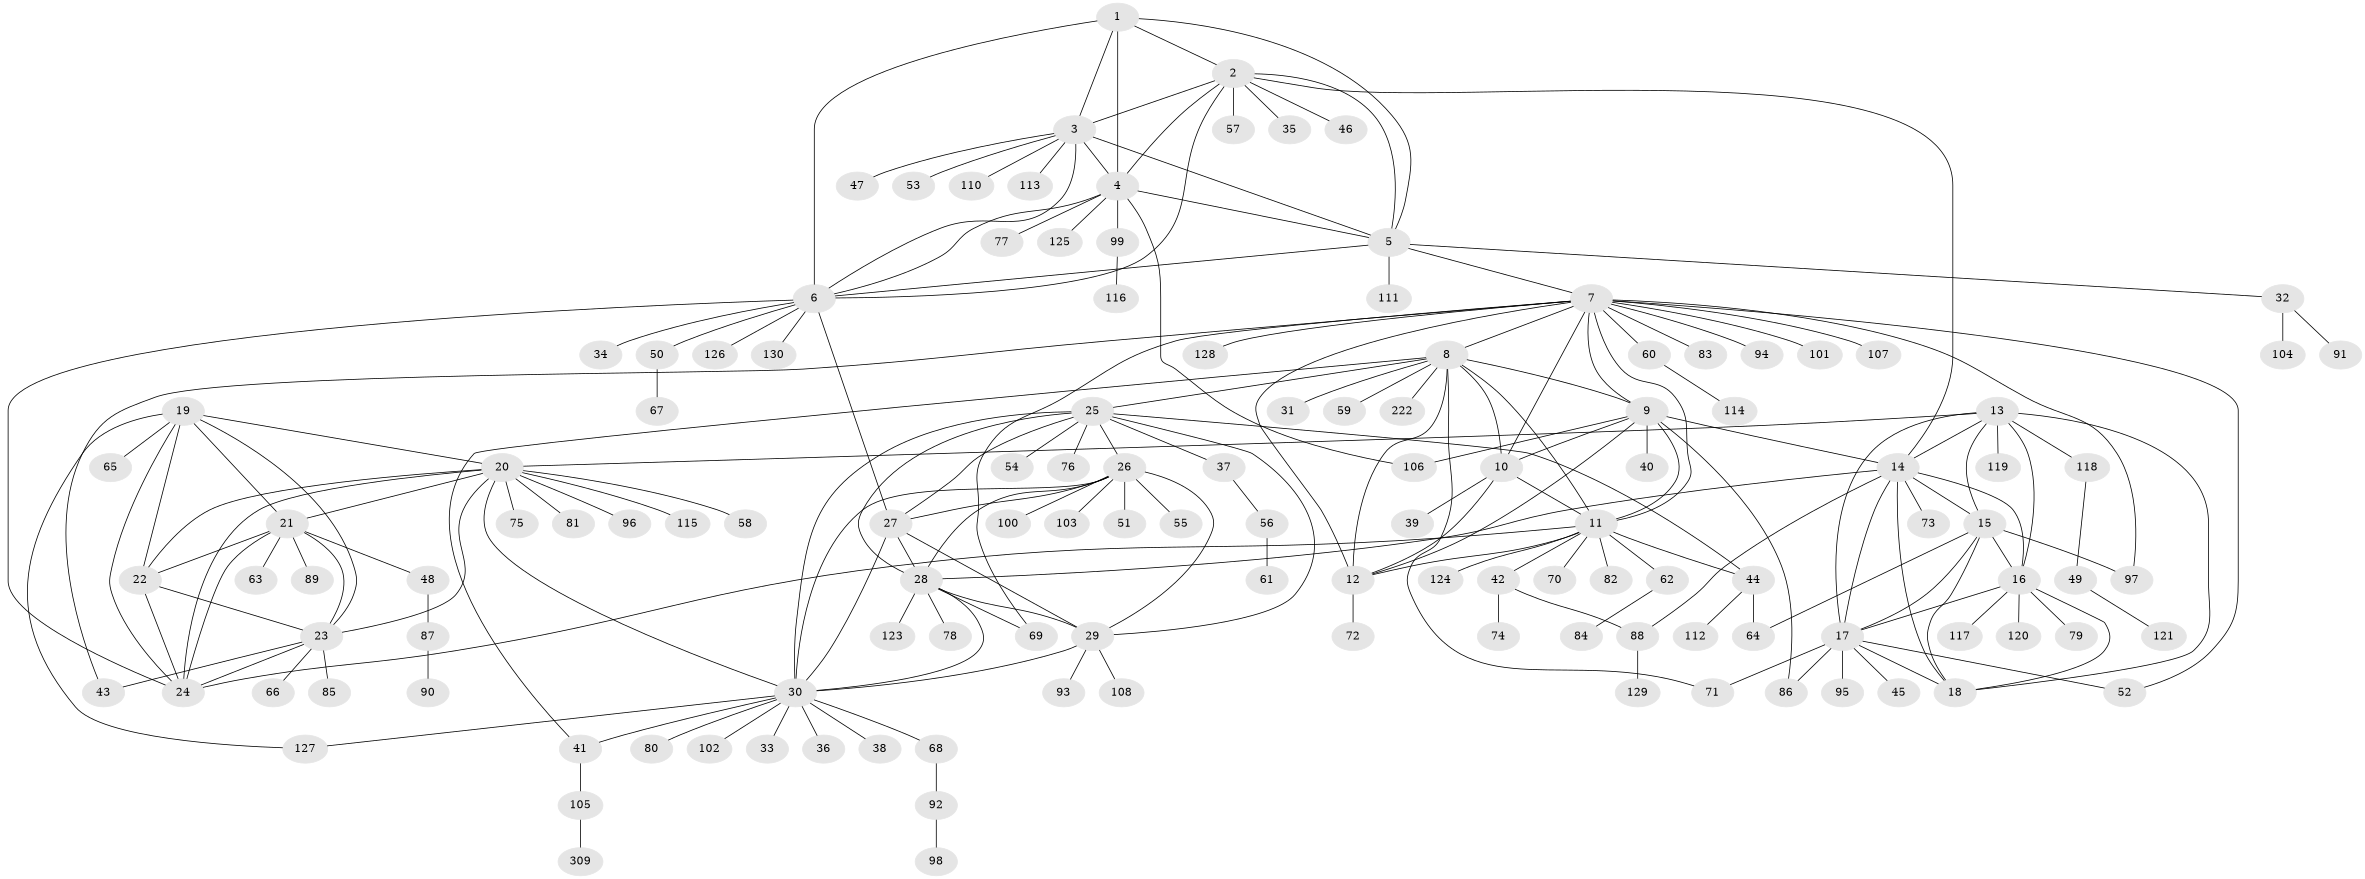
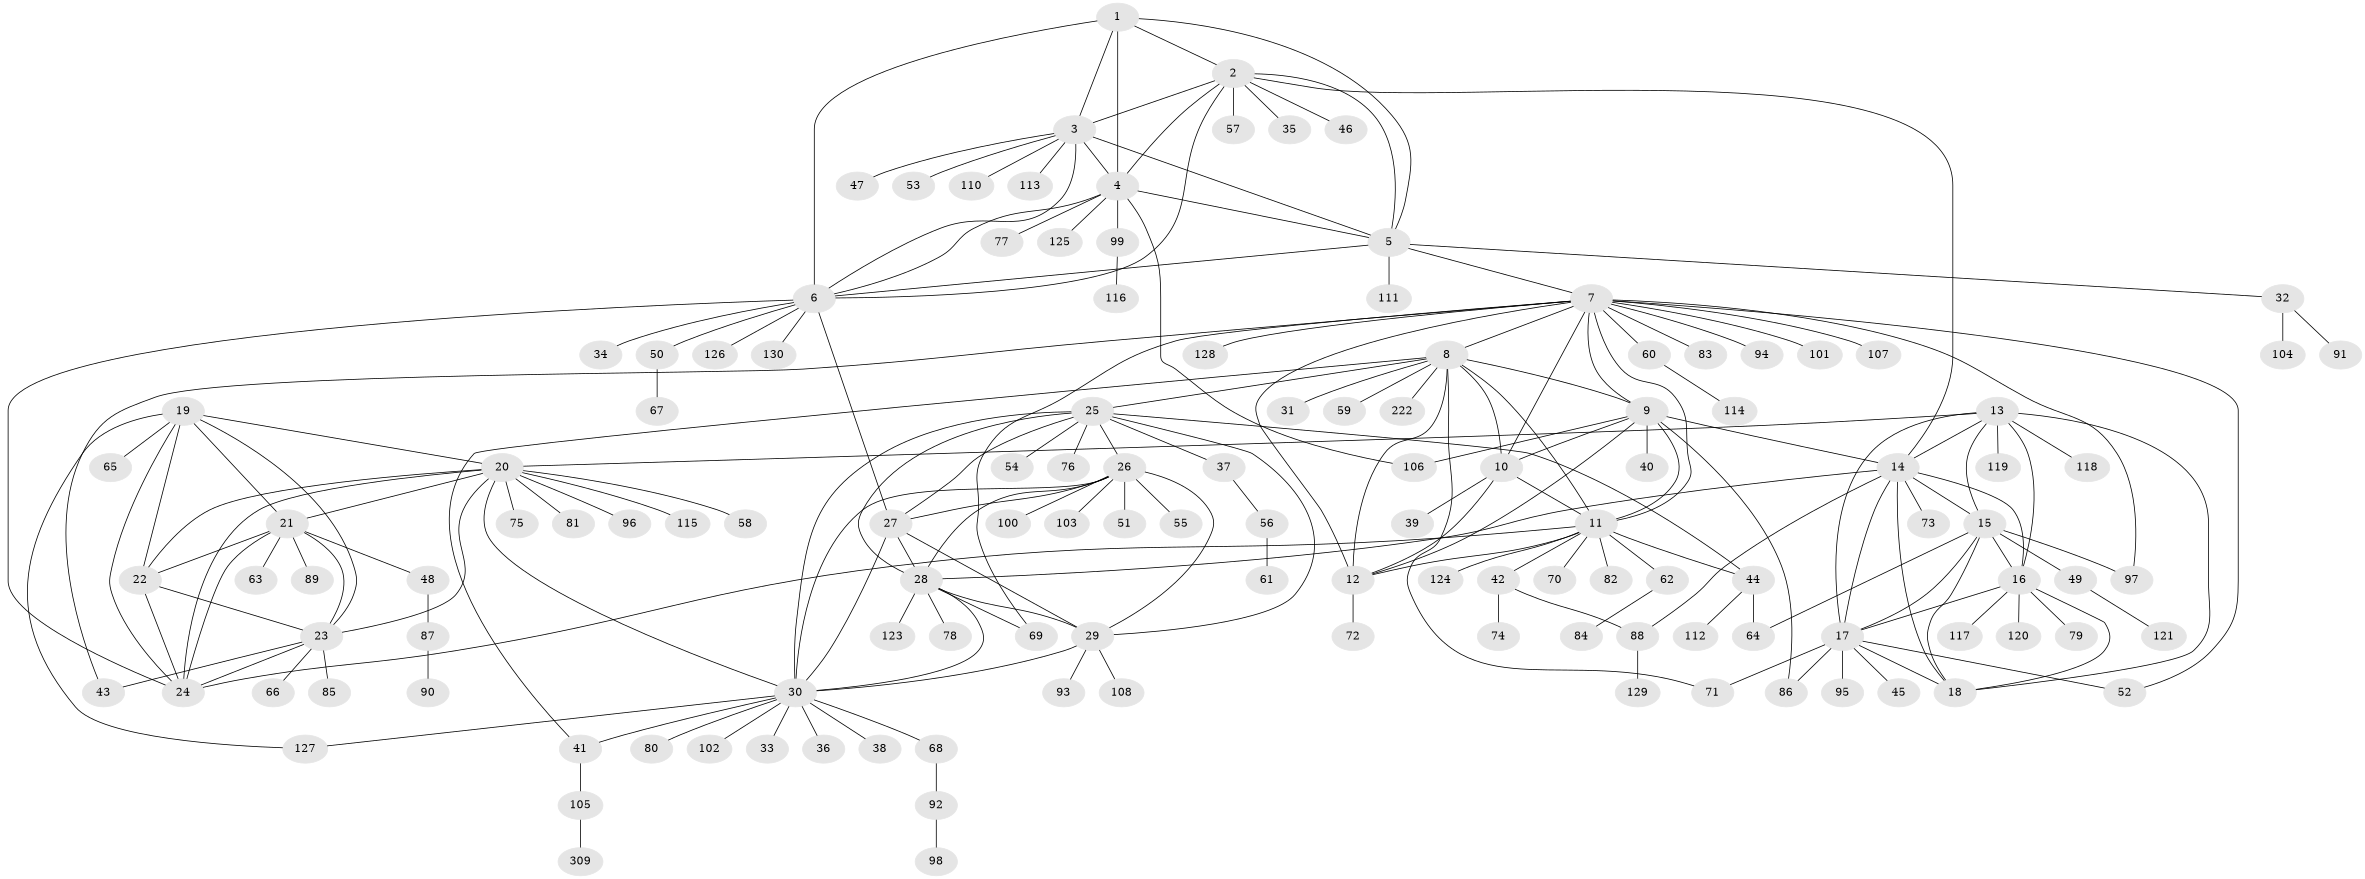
  graph {
    node [color=gray90 style=filled]
    1
    2
    3
    4
    5
    6
    14
    35
    46
    57
    47
    53
    110
    113
    77
    99
    106
    125
    7
    32
    111
    24
    27
    34
    50
    126
    130
    15
    16
    17
    18
    28
    73
    88
    116
    8
    9
    10
    11
    12
    43
    52
    60
    69
    83
    94
    97
    101
    107
    128
    91
    104
    30
    29
    67
    25
    31
    41
    59
    71
    n61 [label=222]
    40
    86
    39
    42
    44
    62
    70
    82
    124
    72
    114
    26
    37
    54
    76
    105
    74
    64
    112
    84
    13
    20
    118
    119
    49
    79
    117
    120
    45
    95
    21
    22
    23
    58
    75
    81
    96
    115
    78
    123
    129
    121
    19
    65
    127
    48
    63
    89
    66
    85
    33
    36
    38
    68
    80
    102
    87
    51
    55
    100
    103
    93
    108
    56
    92
    61
    n128 [label=309]
    90
    98
    1 -- 2
    1 -- 3
    1 -- 4
    1 -- 5
    1 -- 6
    2 -- 3
    2 -- 4
    2 -- 5
    2 -- 6
    2 -- 14
    2 -- 35
    2 -- 46
    2 -- 57
    3 -- 4
    3 -- 5
    3 -- 6
    3 -- 47
    3 -- 53
    3 -- 110
    3 -- 113
    4 -- 5
    4 -- 6
    4 -- 77
    4 -- 99
    4 -- 106
    4 -- 125
    5 -- 6
    5 -- 7
    5 -- 32
    5 -- 111
    6 -- 24
    6 -- 27
    6 -- 34
    6 -- 50
    6 -- 126
    6 -- 130
    14 -- 15
    14 -- 16
    14 -- 17
    14 -- 18
    14 -- 28
    14 -- 73
    14 -- 88
    99 -- 116
    7 -- 8
    7 -- 9
    7 -- 10
    7 -- 11
    7 -- 12
    7 -- 43
    7 -- 52
    7 -- 60
    7 -- 69
    7 -- 83
    7 -- 94
    7 -- 97
    7 -- 101
    7 -- 107
    7 -- 128
    32 -- 91
    32 -- 104
    27 -- 28
    27 -- 30
    27 -- 29
    50 -- 67
    15 -- 16
    15 -- 17
    15 -- 18
    15 -- 97
    15 -- 64
-   118 -- 49
+   15 -- 49
    16 -- 17
    16 -- 18
    16 -- 79
    16 -- 117
    16 -- 120
    17 -- 18
    17 -- 52
    17 -- 71
    17 -- 86
    17 -- 45
    17 -- 95
    28 -- 69
    28 -- 30
    28 -- 29
    28 -- 78
    28 -- 123
    88 -- 129
    8 -- 9
    8 -- 10
    8 -- 11
    8 -- 12
    8 -- 25
    8 -- 31
    8 -- 41
    8 -- 59
    8 -- 71
    8 -- n61
    9 -- 14
    9 -- 106
    9 -- 10
    9 -- 11
    9 -- 12
    9 -- 40
    9 -- 86
    10 -- 11
    10 -- 12
    10 -- 39
    11 -- 24
    11 -- 12
    11 -- 42
    11 -- 44
    11 -- 62
    11 -- 70
    11 -- 82
    11 -- 124
    12 -- 72
    60 -- 114
    30 -- 41
    30 -- 127
    30 -- 33
    30 -- 36
    30 -- 38
    30 -- 68
    30 -- 80
    30 -- 102
    29 -- 30
    29 -- 93
    29 -- 108
    25 -- 27
    25 -- 28
    25 -- 30
    25 -- 29
    25 -- 44
    25 -- 26
    25 -- 37
    25 -- 54
    25 -- 76
    41 -- 105
    42 -- 88
    42 -- 74
    44 -- 64
    44 -- 112
    62 -- 84
    26 -- 27
    26 -- 28
    26 -- 30
    26 -- 29
    26 -- 51
    26 -- 55
    26 -- 100
    26 -- 103
    37 -- 56
    105 -- n128
    13 -- 14
    13 -- 15
    13 -- 16
    13 -- 17
    13 -- 18
    13 -- 20
    13 -- 118
    13 -- 119
    20 -- 24
    20 -- 30
    20 -- 21
    20 -- 22
    20 -- 23
    20 -- 58
    20 -- 75
    20 -- 81
    20 -- 96
    20 -- 115
    49 -- 121
    21 -- 24
    21 -- 22
    21 -- 23
    21 -- 48
    21 -- 63
    21 -- 89
    22 -- 24
    22 -- 23
    23 -- 24
    23 -- 43
    23 -- 66
    23 -- 85
    19 -- 24
    19 -- 20
    19 -- 21
    19 -- 22
    19 -- 23
    19 -- 65
    19 -- 127
    48 -- 87
    68 -- 92
    87 -- 90
    56 -- 61
    92 -- 98
  }
